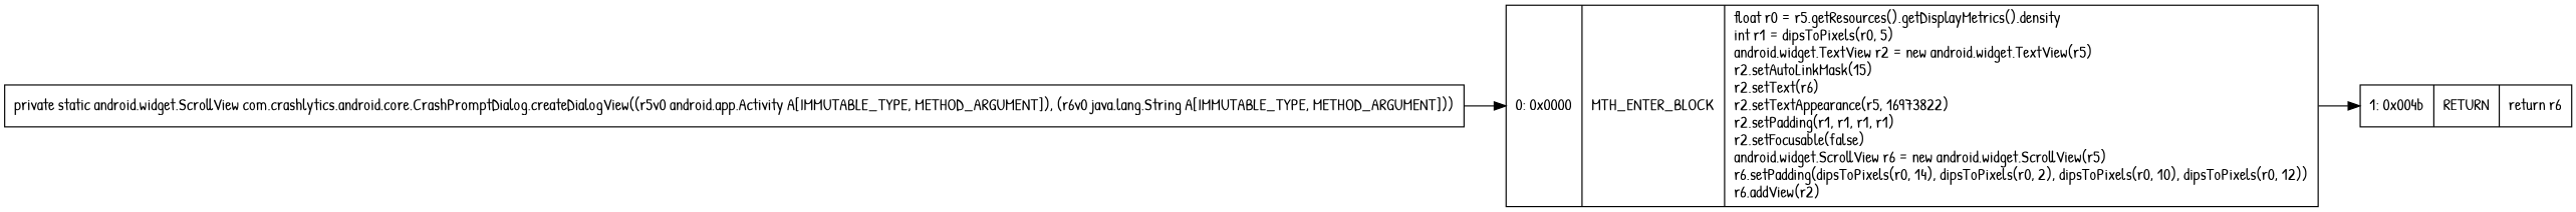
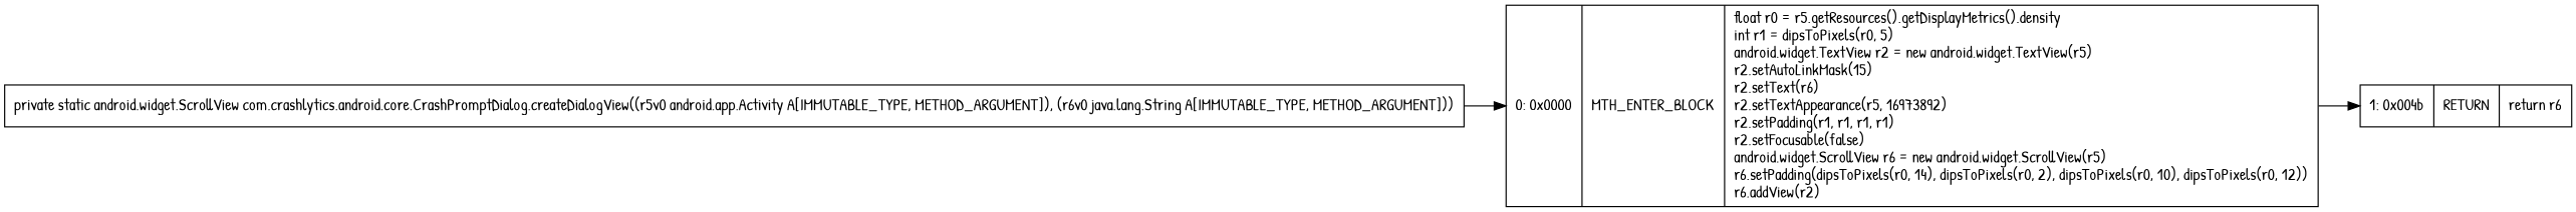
  digraph {
    rankdir=LR
    fontname="Patrick Hand"
    node [shape=record fontname="Patrick Hand"]
    edge [fontname="Patrick Hand"]
-   n1 [label="{0\:\ 0x0000|MTH_ENTER_BLOCK\l|float r0 = r5.getResources().getDisplayMetrics().density\lint r1 = dipsToPixels(r0, 5)\landroid.widget.TextView r2 = new android.widget.TextView(r5)\lr2.setAutoLinkMask(15)\lr2.setText(r6)\lr2.setTextAppearance(r5, 16973822)\lr2.setPadding(r1, r1, r1, r1)\lr2.setFocusable(false)\landroid.widget.ScrollView r6 = new android.widget.ScrollView(r5)\lr6.setPadding(dipsToPixels(r0, 14), dipsToPixels(r0, 2), dipsToPixels(r0, 10), dipsToPixels(r0, 12))\lr6.addView(r2)\l}"]
+   n1 [label="{0\:\ 0x0000|MTH_ENTER_BLOCK\l|float r0 = r5.getResources().getDisplayMetrics().density\lint r1 = dipsToPixels(r0, 5)\landroid.widget.TextView r2 = new android.widget.TextView(r5)\lr2.setAutoLinkMask(15)\lr2.setText(r6)\lr2.setTextAppearance(r5, 16973892)\lr2.setPadding(r1, r1, r1, r1)\lr2.setFocusable(false)\landroid.widget.ScrollView r6 = new android.widget.ScrollView(r5)\lr6.setPadding(dipsToPixels(r0, 14), dipsToPixels(r0, 2), dipsToPixels(r0, 10), dipsToPixels(r0, 12))\lr6.addView(r2)\l}"]
    n2 [label="{1\:\ 0x004b|RETURN\l|return r6\l}"]
    n3 [label="{private static android.widget.ScrollView com.crashlytics.android.core.CrashPromptDialog.createDialogView((r5v0 android.app.Activity A[IMMUTABLE_TYPE, METHOD_ARGUMENT]), (r6v0 java.lang.String A[IMMUTABLE_TYPE, METHOD_ARGUMENT])) }"]
    n1 -> n2
    n3 -> n1
  }
